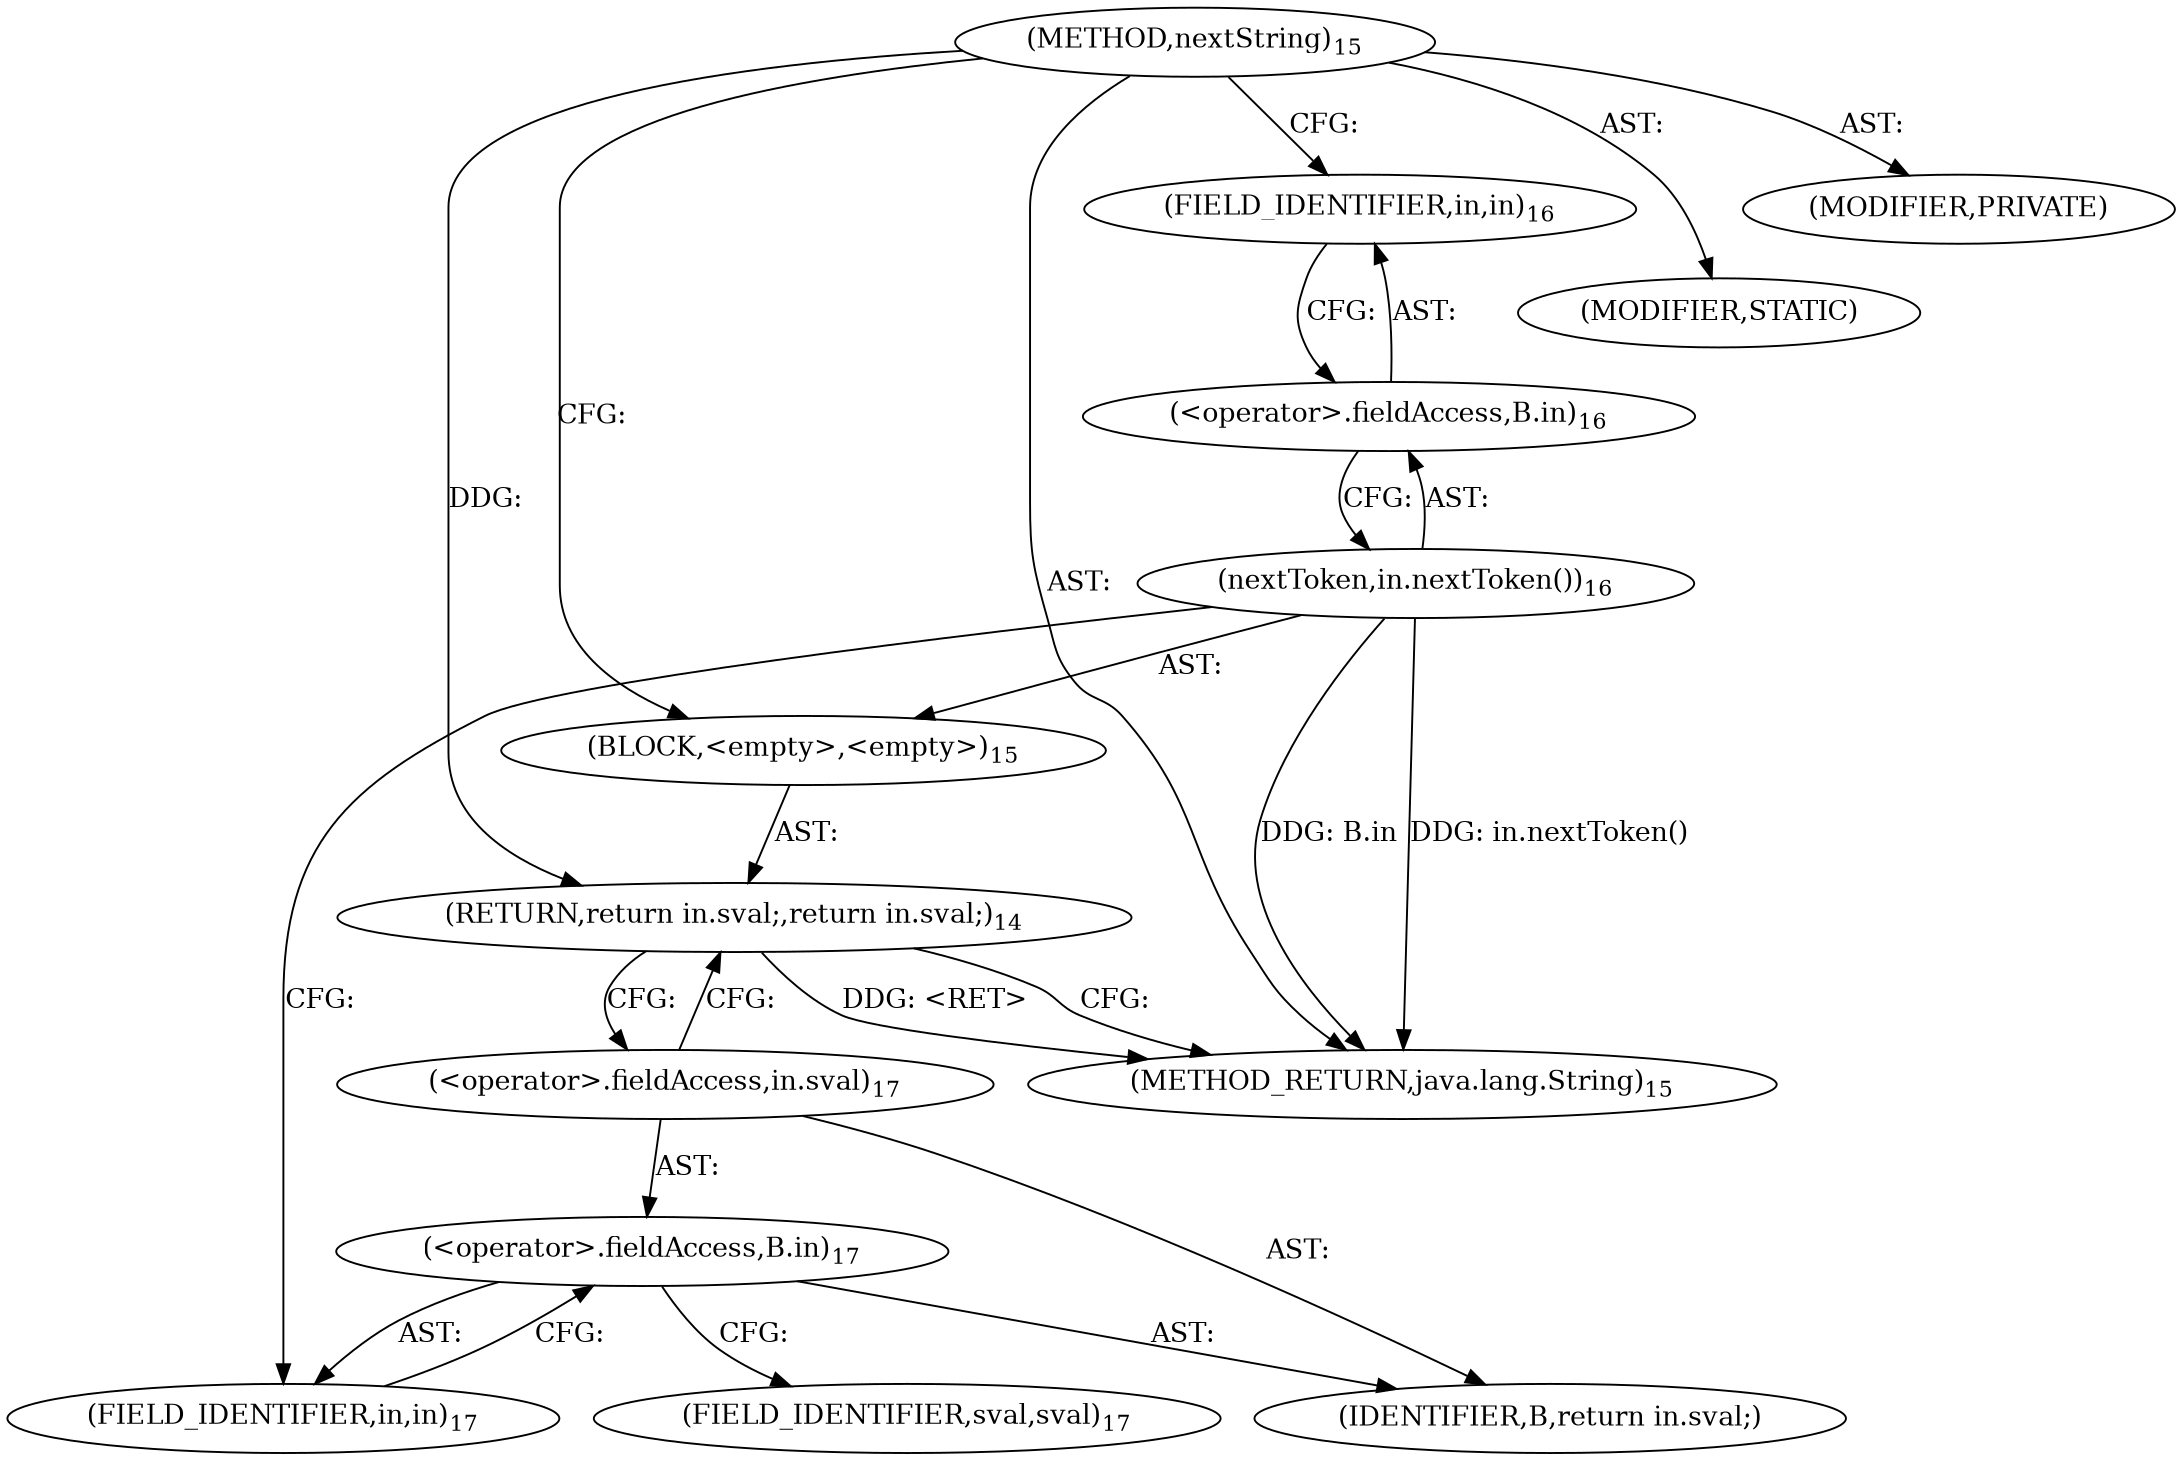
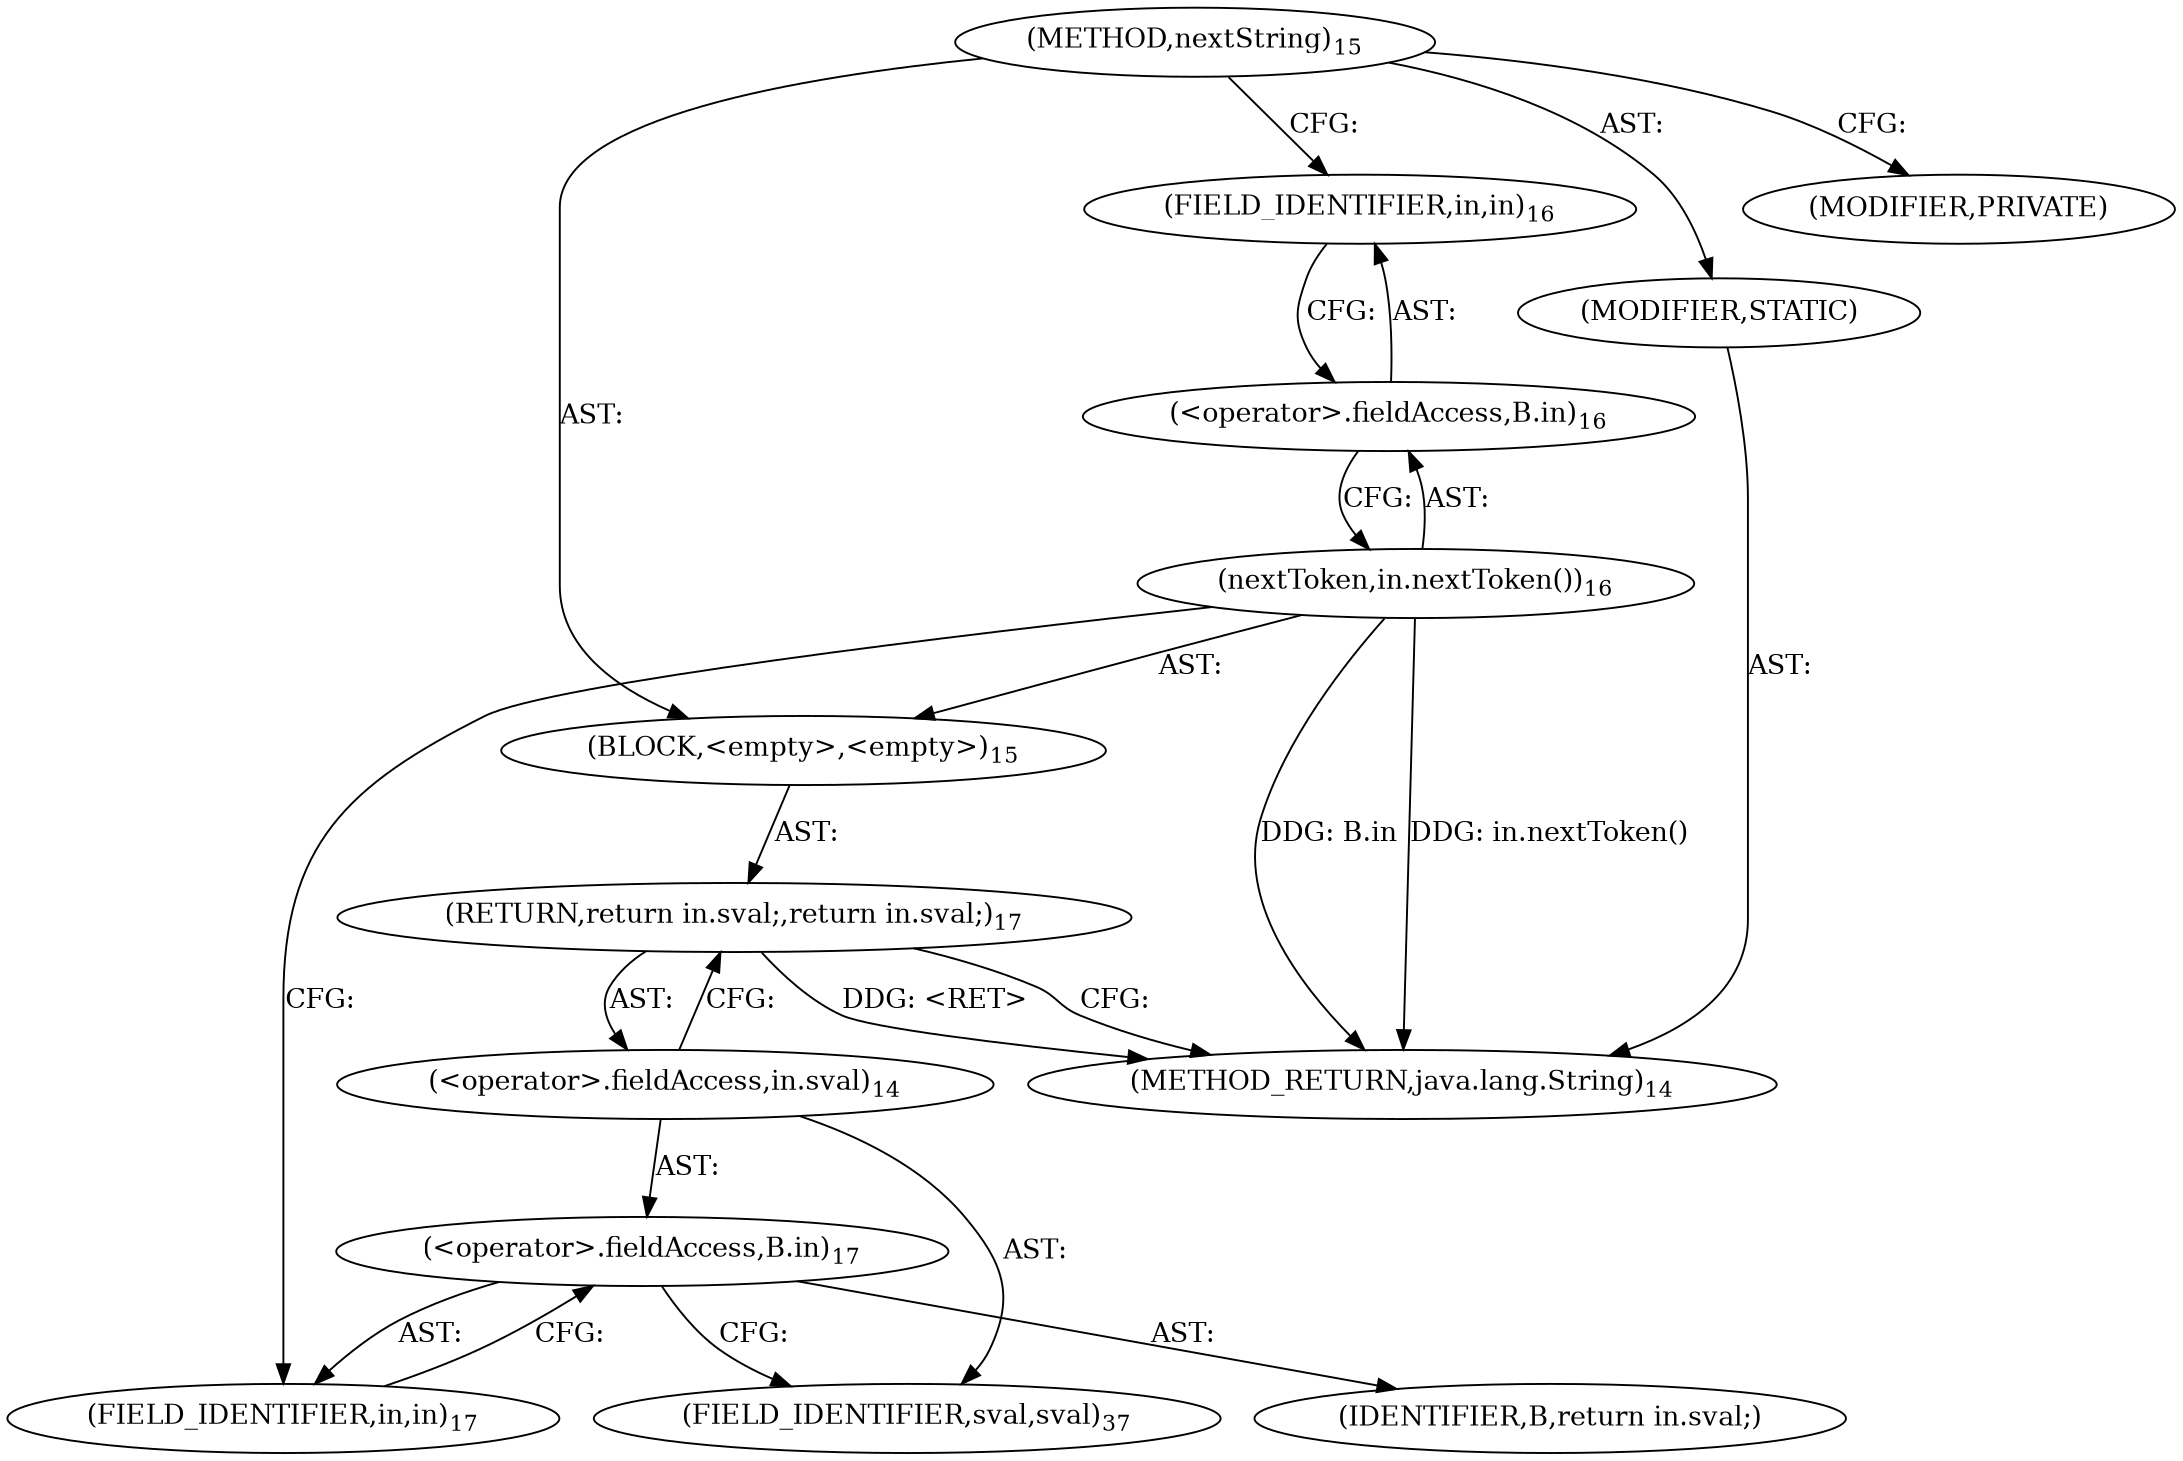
  digraph {
    n1 [label=<(METHOD,nextString)<SUB>15</SUB>>]
    n2 [label=<(BLOCK,&lt;empty&gt;,&lt;empty&gt;)<SUB>15</SUB>>]
    n3 [label=<(FIELD_IDENTIFIER,in,in)<SUB>16</SUB>>]
-   n4 [label=<(RETURN,return in.sval;,return in.sval;)<SUB>14</SUB>>]
+   n4 [label=<(RETURN,return in.sval;,return in.sval;)<SUB>17</SUB>>]
    n5 [label=<(MODIFIER,PRIVATE)>]
    n6 [label=<(MODIFIER,STATIC)>]
-   n7 [label=<(METHOD_RETURN,java.lang.String)<SUB>15</SUB>>]
+   n7 [label=<(METHOD_RETURN,java.lang.String)<SUB>14</SUB>>]
    n8 [label=<(&lt;operator&gt;.fieldAccess,B.in)<SUB>16</SUB>>]
-   n9 [label=<(&lt;operator&gt;.fieldAccess,in.sval)<SUB>17</SUB>>]
+   n9 [label=<(&lt;operator&gt;.fieldAccess,in.sval)<SUB>14</SUB>>]
    n10 [label=<(nextToken,in.nextToken())<SUB>16</SUB>>]
    n11 [label=<(FIELD_IDENTIFIER,in,in)<SUB>17</SUB>>]
    n12 [label=<(&lt;operator&gt;.fieldAccess,B.in)<SUB>17</SUB>>]
-   n13 [label=<(FIELD_IDENTIFIER,sval,sval)<SUB>17</SUB>>]
+   n13 [label=<(FIELD_IDENTIFIER,sval,sval)<SUB>37</SUB>>]
    n14 [label=<(IDENTIFIER,B,return in.sval;)>]
-   n1 -> n2 [label="CFG: "]
+   n1 -> n2 [label="AST: "]
    n1 -> n3 [label="CFG: "]
-   n1 -> n4 [label="DDG: "]
-   n1 -> n5 [label="AST: "]
+   n1 -> n5 [label="CFG: "]
    n1 -> n6 [label="AST: "]
-   n1 -> n7 [label="AST: "]
+   n6 -> n7 [label="AST: "]
    n2 -> n4 [label="AST: "]
    n3 -> n8 [label="CFG: "]
    n4 -> n7 [label="CFG: "]
    n4 -> n7 [label="DDG: &lt;RET&gt;"]
-   n4 -> n9 [label="CFG: "]
+   n4 -> n9 [label="AST: "]
    n8 -> n3 [label="AST: "]
    n8 -> n10 [label="CFG: "]
    n9 -> n4 [label="CFG: "]
    n9 -> n12 [label="AST: "]
-   n9 -> n14 [label="AST: "]
+   n9 -> n13 [label="AST: "]
    n10 -> n2 [label="AST: "]
    n10 -> n7 [label="DDG: B.in"]
    n10 -> n7 [label="DDG: in.nextToken()"]
    n10 -> n8 [label="AST: "]
    n10 -> n11 [label="CFG: "]
    n11 -> n12 [label="CFG: "]
    n12 -> n11 [label="AST: "]
    n12 -> n13 [label="CFG: "]
    n12 -> n14 [label="AST: "]
  }
